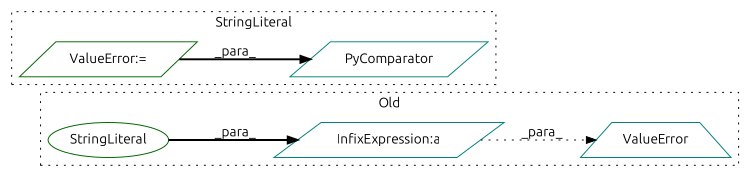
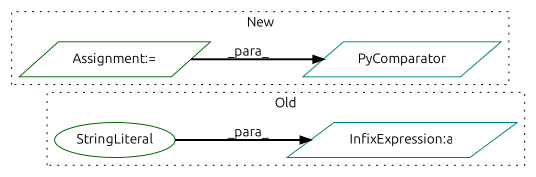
  digraph {
    fontname=Ubuntu
    rankdir=LR
    node [color=teal fontname=Ubuntu l=22 s=4514 shape=parallelogram]
    edge [fontname=Ubuntu style=bold]
-   n1 [a=32 l="11,1" label=ValueError s="5136,5204" shape=trapezium]
    n2 [a=27 l=3 label="InfixExpression:a" s=5185]
    n3 [a=45 color=darkgreen l=38 label=StringLiteral s=5147 shape=ellipse]
    n4 [a=113 label=PyComparator]
-   n5 [a=7 color=darkgreen label="ValueError:="]
+   n5 [a=7 color=darkgreen label="Assignment:="]
    subgraph cluster_1 {
      label=Old
      style=dotted
-     n1
      n2
      n3
    }
    subgraph cluster_2 {
-     label=StringLiteral
+     label=New
      style=dotted
      n4
      n5
    }
-   n2 -> n1 [label=_para_ style=dotted]
    n3 -> n2 [label=_para_]
    n5 -> n4 [label=_para_]
  }
